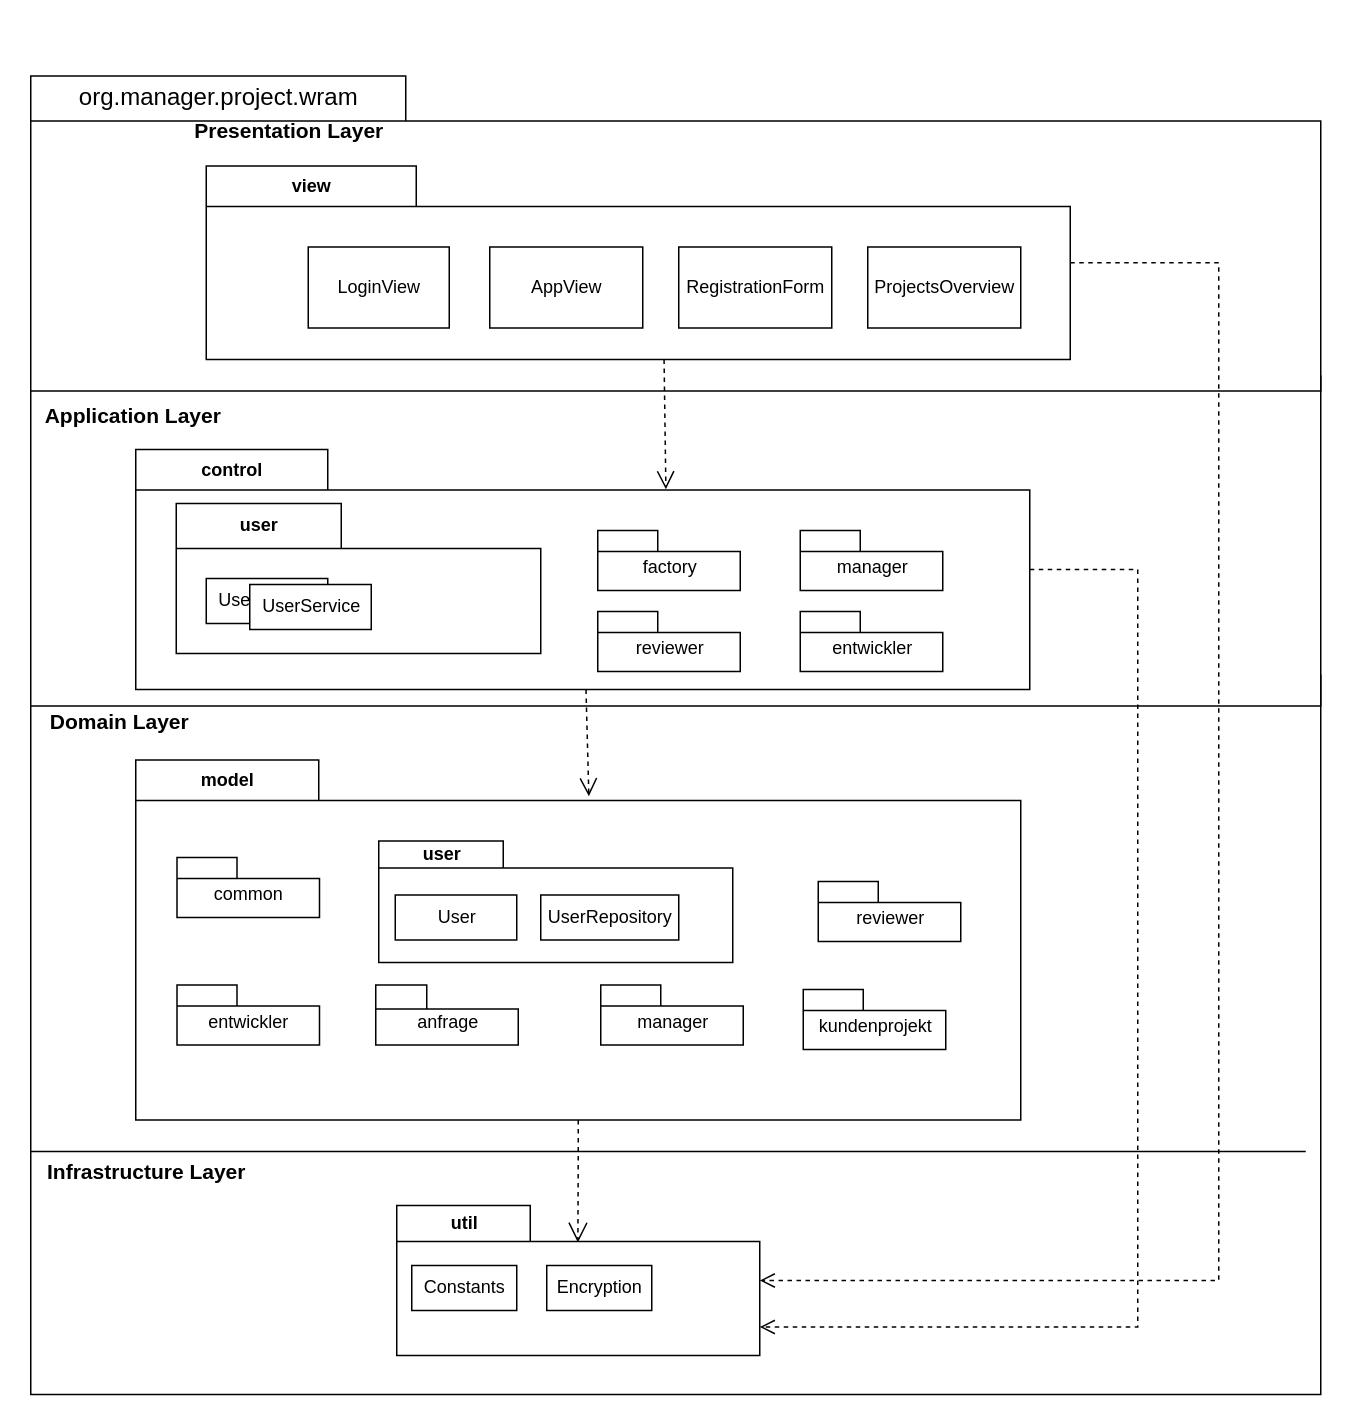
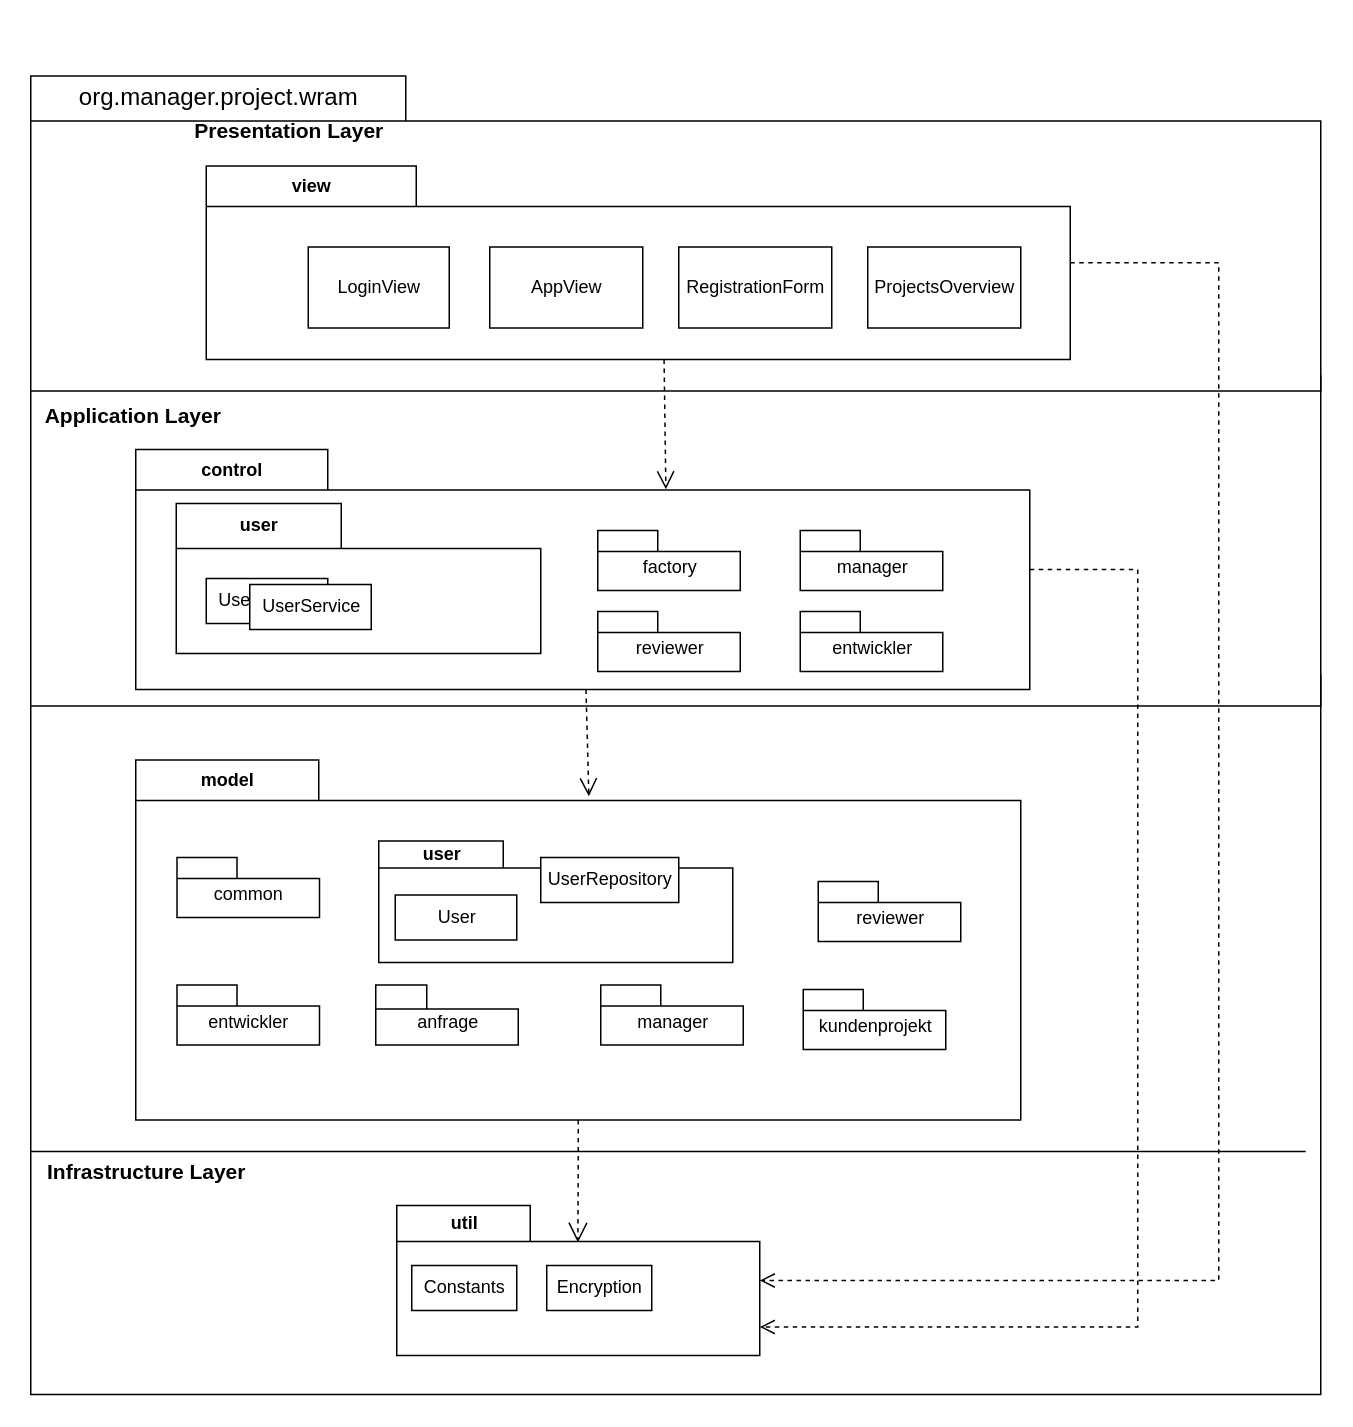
  <mxCell id="0" />
  <mxCell id="1" parent="0" />
  <mxCell id="2" value="&lt;p style=&quot;font-weight: normal ; line-height: 18px&quot;&gt;&lt;span style=&quot;background-color: rgb(255 , 255 , 255)&quot;&gt;&lt;font style=&quot;font-size: 16px&quot;&gt;org.manager.project.wram&lt;/font&gt;&lt;/span&gt;&lt;/p&gt;" style="shape=folder;fontStyle=1;tabWidth=250;tabHeight=30;tabPosition=left;html=1;boundedLbl=1;labelInHeader=1;container=1;collapsible=0;recursiveResize=0;fillColor=none;" parent="1" vertex="1"><mxGeometry x="20" y="50" width="860" height="879" as="geometry" /></mxCell>
  <mxCell id="3" value="&lt;b&gt;&lt;font style=&quot;font-size: 14px;&quot;&gt;Infrastructure Layer&lt;/font&gt;&lt;/b&gt;" style="text;html=1;align=center;verticalAlign=middle;resizable=0;points=[];autosize=1;strokeColor=none;fillColor=none;" parent="2" vertex="1"><mxGeometry y="717" width="153" height="27" as="geometry" /></mxCell>
  <mxCell id="4" value="&lt;font style=&quot;font-size: 14px;&quot;&gt;&lt;b&gt;Presentation Layer&lt;/b&gt;&lt;/font&gt;" style="text;html=1;align=center;verticalAlign=middle;resizable=0;points=[];autosize=1;strokeColor=none;fillColor=none;" parent="2" vertex="1"><mxGeometry x="100" y="23" width="144" height="27" as="geometry" /></mxCell>
  <mxCell id="5" value="" style="endArrow=none;html=1;rounded=0;entryX=1;entryY=0.227;entryDx=0;entryDy=0;entryPerimeter=0;" parent="2" target="2" edge="1"><mxGeometry width="50" height="50" relative="1" as="geometry"><mxPoint y="210" as="sourcePoint" /><mxPoint x="850" y="210" as="targetPoint" /><Array as="points"><mxPoint x="860" y="210" /></Array></mxGeometry></mxCell>
  <mxCell id="6" value="&lt;font style=&quot;font-size: 14px;&quot;&gt;&lt;b&gt;Application Layer&lt;/b&gt;&lt;/font&gt;" style="text;html=1;align=center;verticalAlign=middle;resizable=0;points=[];autosize=1;strokeColor=none;fillColor=none;" parent="2" vertex="1"><mxGeometry y="213" width="135" height="27" as="geometry" /></mxCell>
  <mxCell id="7" value="" style="endArrow=none;html=1;rounded=0;" parent="2" edge="1"><mxGeometry width="50" height="50" relative="1" as="geometry"><mxPoint y="717" as="sourcePoint" /><mxPoint x="850" y="717" as="targetPoint" /></mxGeometry></mxCell>
- <mxCell id="8" value="&lt;b&gt;&lt;font style=&quot;font-size: 14px;&quot;&gt;Domain Layer&lt;/font&gt;&lt;/b&gt;" style="text;html=1;align=center;verticalAlign=middle;resizable=0;points=[];autosize=1;strokeColor=none;fillColor=none;" parent="2" vertex="1"><mxGeometry y="417" width="117" height="27" as="geometry" /></mxCell>
  <mxCell id="9" style="edgeStyle=none;html=1;entryX=0.512;entryY=0.101;entryDx=0;entryDy=0;entryPerimeter=0;dashed=1;endArrow=open;endFill=0;endSize=10;" parent="2" source="14" target="31" edge="1"><mxGeometry relative="1" as="geometry" /></mxCell>
  <mxCell id="10" style="rounded=0;orthogonalLoop=1;jettySize=auto;html=1;dashed=1;endArrow=open;endFill=0;entryX=0.593;entryY=0.166;entryDx=0;entryDy=0;entryPerimeter=0;endSize=10;" parent="2" target="14" edge="1"><mxGeometry relative="1" as="geometry"><mxPoint x="422.213" y="189" as="sourcePoint" /></mxGeometry></mxCell>
  <mxCell id="11" value="" style="endArrow=none;html=1;rounded=0;entryX=1;entryY=0.454;entryDx=0;entryDy=0;entryPerimeter=0;" parent="2" target="2" edge="1"><mxGeometry width="50" height="50" relative="1" as="geometry"><mxPoint y="420" as="sourcePoint" /><mxPoint x="850" y="420" as="targetPoint" /><Array as="points"><mxPoint x="860" y="420" /></Array></mxGeometry></mxCell>
  <mxCell id="12" style="edgeStyle=orthogonalEdgeStyle;rounded=0;orthogonalLoop=1;jettySize=auto;html=1;dashed=1;endArrow=open;endFill=0;entryX=0.499;entryY=0.246;entryDx=0;entryDy=0;entryPerimeter=0;endSize=11;" parent="2" source="31" target="22" edge="1"><mxGeometry relative="1" as="geometry"><mxPoint x="325" y="810" as="targetPoint" /></mxGeometry></mxCell>
  <mxCell id="13" style="edgeStyle=orthogonalEdgeStyle;rounded=0;orthogonalLoop=1;jettySize=auto;html=1;entryX=0;entryY=0;entryDx=242;entryDy=81;entryPerimeter=0;dashed=1;fontSize=14;endArrow=open;endFill=0;endSize=8;" parent="2" source="14" target="22" edge="1"><mxGeometry relative="1" as="geometry"><Array as="points"><mxPoint x="738" y="329" /><mxPoint x="738" y="834" /></Array></mxGeometry></mxCell>
  <mxCell id="14" value="control" style="shape=folder;fontStyle=1;tabWidth=128;tabHeight=27;tabPosition=left;html=1;boundedLbl=1;labelInHeader=1;container=1;collapsible=0;recursiveResize=0;" parent="2" vertex="1"><mxGeometry x="70" y="249" width="596" height="160" as="geometry" /></mxCell>
  <mxCell id="15" value="&lt;span style=&quot;font-weight: 400&quot;&gt;entwickler&lt;/span&gt;" style="shape=folder;fontStyle=1;spacingTop=10;tabWidth=40;tabHeight=14;tabPosition=left;html=1;" parent="14" vertex="1"><mxGeometry x="443" y="108" width="95" height="40" as="geometry" /></mxCell>
  <mxCell id="16" value="&lt;span style=&quot;font-weight: 400&quot;&gt;factory&lt;/span&gt;" style="shape=folder;fontStyle=1;spacingTop=10;tabWidth=40;tabHeight=14;tabPosition=left;html=1;" parent="14" vertex="1"><mxGeometry x="308" y="54" width="95" height="40" as="geometry" /></mxCell>
  <mxCell id="17" value="&lt;span style=&quot;font-weight: 400&quot;&gt;manager&lt;/span&gt;" style="shape=folder;fontStyle=1;spacingTop=10;tabWidth=40;tabHeight=14;tabPosition=left;html=1;" parent="14" vertex="1"><mxGeometry x="443" y="54" width="95" height="40" as="geometry" /></mxCell>
  <mxCell id="18" value="&lt;span style=&quot;font-weight: 400&quot;&gt;reviewer&lt;/span&gt;" style="shape=folder;fontStyle=1;spacingTop=10;tabWidth=40;tabHeight=14;tabPosition=left;html=1;" parent="14" vertex="1"><mxGeometry x="308" y="108" width="95" height="40" as="geometry" /></mxCell>
  <mxCell id="19" value="user" style="shape=folder;fontStyle=1;tabWidth=110;tabHeight=30;tabPosition=left;html=1;boundedLbl=1;labelInHeader=1;container=1;collapsible=0;recursiveResize=0;" vertex="1" parent="14"><mxGeometry x="27" y="36" width="243" height="100" as="geometry" /></mxCell>
  <mxCell id="20" value="UserMapper" style="html=1;" vertex="1" parent="19"><mxGeometry width="81" height="30" relative="1" as="geometry"><mxPoint x="20" y="50" as="offset" /></mxGeometry></mxCell>
  <mxCell id="21" value="UserService" style="html=1;" vertex="1" parent="19"><mxGeometry x="49" y="54" width="81" height="30" as="geometry" /></mxCell>
  <mxCell id="22" value="util" style="shape=folder;fontStyle=1;tabWidth=89;tabHeight=24;tabPosition=left;html=1;boundedLbl=1;labelInHeader=1;container=1;collapsible=0;recursiveResize=0;" parent="2" vertex="1"><mxGeometry x="244" y="753" width="242" height="100" as="geometry" /></mxCell>
  <mxCell id="23" value="Constants" style="html=1;" parent="22" vertex="1"><mxGeometry x="10" y="40" width="70" height="30" as="geometry" /></mxCell>
  <mxCell id="24" value="Encryption" style="html=1;" parent="22" vertex="1"><mxGeometry x="100" y="40" width="70" height="30" as="geometry" /></mxCell>
  <mxCell id="25" style="edgeStyle=orthogonalEdgeStyle;rounded=0;orthogonalLoop=1;jettySize=auto;html=1;fontSize=14;endSize=8;dashed=1;endArrow=open;endFill=0;" parent="2" source="26" target="22" edge="1"><mxGeometry relative="1" as="geometry"><Array as="points"><mxPoint x="792" y="124" /><mxPoint x="792" y="803" /></Array></mxGeometry></mxCell>
  <mxCell id="26" value="view" style="shape=folder;fontStyle=1;tabWidth=140;tabHeight=27;tabPosition=left;html=1;boundedLbl=1;labelInHeader=1;container=1;collapsible=0;recursiveResize=0;" parent="2" vertex="1"><mxGeometry x="117" y="60" width="576" height="129" as="geometry" /></mxCell>
  <mxCell id="27" value="LoginView" style="html=1;" parent="26" vertex="1"><mxGeometry x="68" y="54" width="94" height="54" as="geometry" /></mxCell>
  <mxCell id="28" value="AppView" style="html=1;" parent="26" vertex="1"><mxGeometry x="189" y="54" width="102" height="54" as="geometry" /></mxCell>
  <mxCell id="29" value="RegistrationForm" style="html=1;" parent="26" vertex="1"><mxGeometry x="315" y="54" width="102" height="54" as="geometry" /></mxCell>
  <mxCell id="30" value="ProjectsOverview" style="html=1;" parent="26" vertex="1"><mxGeometry x="441" y="54" width="102" height="54" as="geometry" /></mxCell>
  <mxCell id="31" value="model" style="shape=folder;fontStyle=1;tabWidth=122;tabHeight=27;tabPosition=left;html=1;boundedLbl=1;labelInHeader=1;container=1;collapsible=0;recursiveResize=0;fillColor=none;strokeColor=default;" parent="2" vertex="1"><mxGeometry x="70" y="456" width="590" height="240" as="geometry" /></mxCell>
  <mxCell id="32" value="&lt;span style=&quot;font-weight: normal&quot;&gt;entwickler&lt;/span&gt;" style="shape=folder;fontStyle=1;spacingTop=10;tabWidth=40;tabHeight=14;tabPosition=left;html=1;" parent="31" vertex="1"><mxGeometry x="27.5" y="150" width="95" height="40" as="geometry" /></mxCell>
  <mxCell id="33" value="&lt;span style=&quot;font-weight: normal&quot;&gt;reviewer&lt;/span&gt;" style="shape=folder;fontStyle=1;spacingTop=10;tabWidth=40;tabHeight=14;tabPosition=left;html=1;" parent="31" vertex="1"><mxGeometry x="455" y="81" width="95" height="40" as="geometry" /></mxCell>
  <mxCell id="34" value="&lt;span style=&quot;font-weight: normal&quot;&gt;common&lt;/span&gt;" style="shape=folder;fontStyle=1;spacingTop=10;tabWidth=40;tabHeight=14;tabPosition=left;html=1;" parent="31" vertex="1"><mxGeometry x="27.5" y="65" width="95" height="40" as="geometry" /></mxCell>
  <mxCell id="35" value="&lt;span style=&quot;font-weight: 400&quot;&gt;anfrage&lt;/span&gt;" style="shape=folder;fontStyle=1;spacingTop=10;tabWidth=34;tabHeight=16;tabPosition=left;html=1;" parent="31" vertex="1"><mxGeometry x="160" y="150" width="95" height="40" as="geometry" /></mxCell>
  <mxCell id="36" value="&lt;span style=&quot;font-weight: 400&quot;&gt;manager&lt;/span&gt;" style="shape=folder;fontStyle=1;spacingTop=10;tabWidth=40;tabHeight=14;tabPosition=left;html=1;" parent="31" vertex="1"><mxGeometry x="310" y="150" width="95" height="40" as="geometry" /></mxCell>
  <mxCell id="37" value="&lt;span style=&quot;font-weight: 400&quot;&gt;kundenprojekt&lt;/span&gt;" style="shape=folder;fontStyle=1;spacingTop=10;tabWidth=40;tabHeight=14;tabPosition=left;html=1;" parent="31" vertex="1"><mxGeometry x="445" y="153" width="95" height="40" as="geometry" /></mxCell>
  <mxCell id="38" value="user" style="shape=folder;fontStyle=1;tabWidth=83;tabHeight=18;tabPosition=left;html=1;boundedLbl=1;labelInHeader=1;container=1;collapsible=0;recursiveResize=0;" vertex="1" parent="31"><mxGeometry x="162" y="54" width="236" height="81" as="geometry" /></mxCell>
  <mxCell id="39" value="User" style="html=1;" vertex="1" parent="38"><mxGeometry width="81" height="30" relative="1" as="geometry"><mxPoint x="11" y="36" as="offset" /></mxGeometry></mxCell>
- <mxCell id="40" value="UserRepository" style="html=1;" vertex="1" parent="38"><mxGeometry x="108" y="36" width="92" height="30" as="geometry" /></mxCell>
+ <mxCell id="40" value="UserRepository" style="html=1;" vertex="1" parent="38"><mxGeometry x="108" y="11" width="92" height="30" as="geometry" /></mxCell>
  <mxCell id="41" value="&lt;span style=&quot;color: rgba(0 , 0 , 0 , 0) ; font-family: monospace ; font-size: 0px ; background-color: rgb(248 , 249 , 250)&quot;&gt;%3CmxGraphModel%3E%3Croot%3E%3CmxCell%20id%3D%220%22%2F%3E%3CmxCell%20id%3D%221%22%20parent%3D%220%22%2F%3E%3CmxCell%20id%3D%222%22%20value%3D%22permission%22%20style%3D%22shape%3Dfolder%3BfontStyle%3D1%3BtabWidth%3D110%3BtabHeight%3D30%3BtabPosition%3Dleft%3Bhtml%3D1%3BboundedLbl%3D1%3BlabelInHeader%3D1%3Bcontainer%3D1%3Bcollapsible%3D0%3BrecursiveResize%3D0%3B%22%20vertex%3D%221%22%20parent%3D%221%22%3E%3CmxGeometry%20x%3D%2240%22%20y%3D%22340%22%20width%3D%22150%22%20height%3D%22100%22%20as%3D%22geometry%22%2F%3E%3C%2FmxCell%3E%3CmxCell%20id%3D%223%22%20value%3D%22dto%22%20style%3D%22html%3D1%3B%22%20vertex%3D%221%22%20parent%3D%222%22%3E%3CmxGeometry%20width%3D%22110%22%20height%3D%2230%22%20relative%3D%221%22%20as%3D%22geometry%22%3E%3CmxPoint%20x%3D%2220%22%20y%3D%2250%22%20as%3D%22offset%22%2F%3E%3C%2FmxGeometry%3E%3C%2FmxCell%3E%3C%2Froot%3E%3C%2FmxGraphModel%3E&lt;/span&gt;" style="text;html=1;align=center;verticalAlign=middle;resizable=0;points=[];autosize=1;strokeColor=none;fillColor=none;" parent="1" vertex="1"><mxGeometry x="340" y="20" width="20" height="20" as="geometry" /></mxCell>
